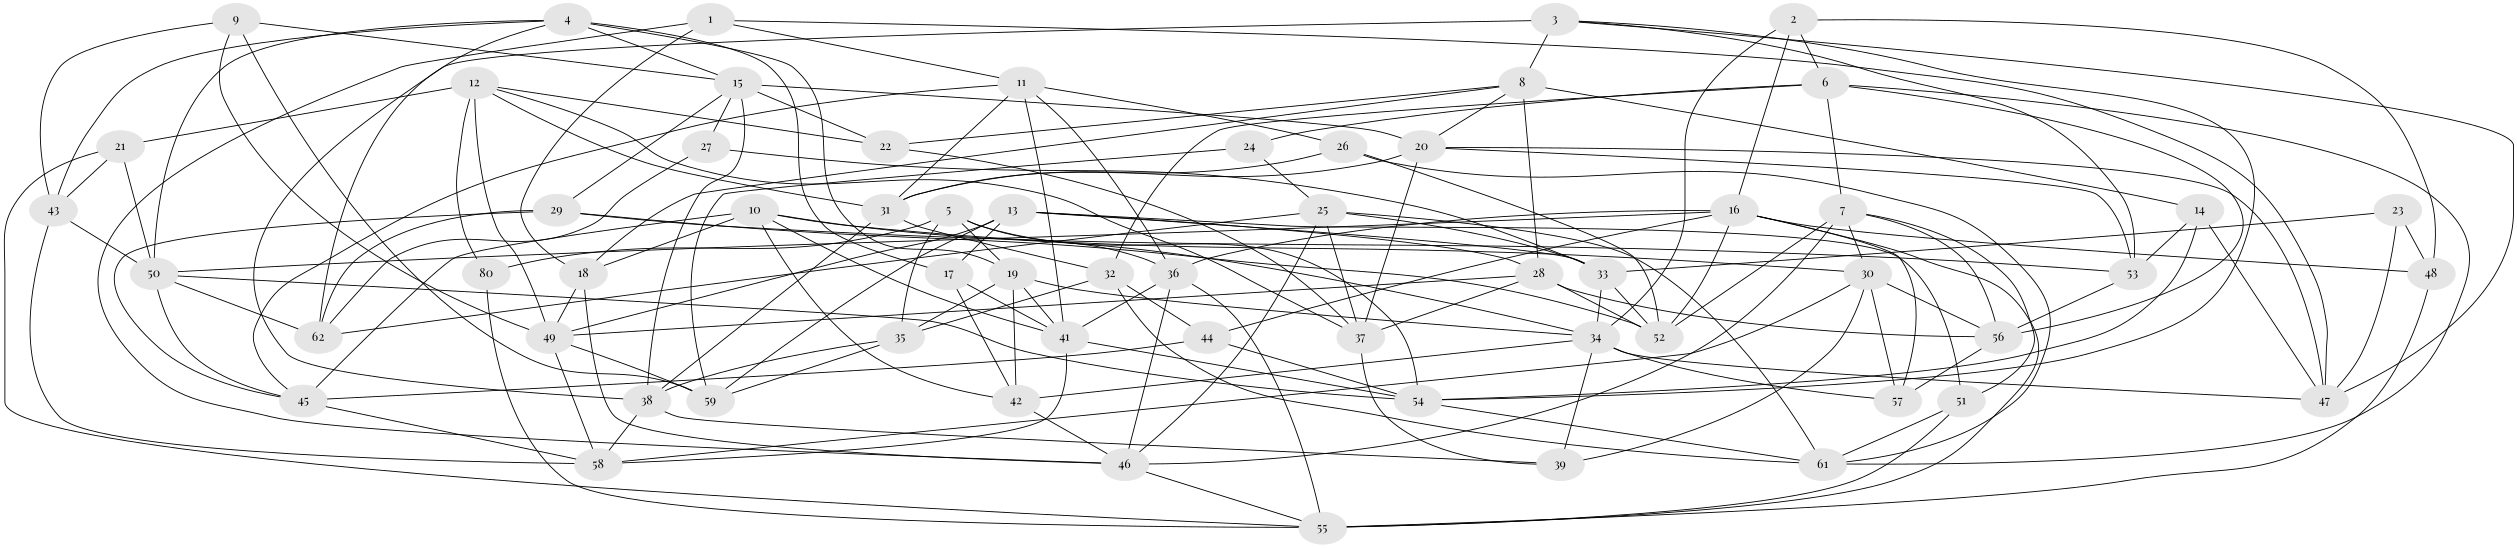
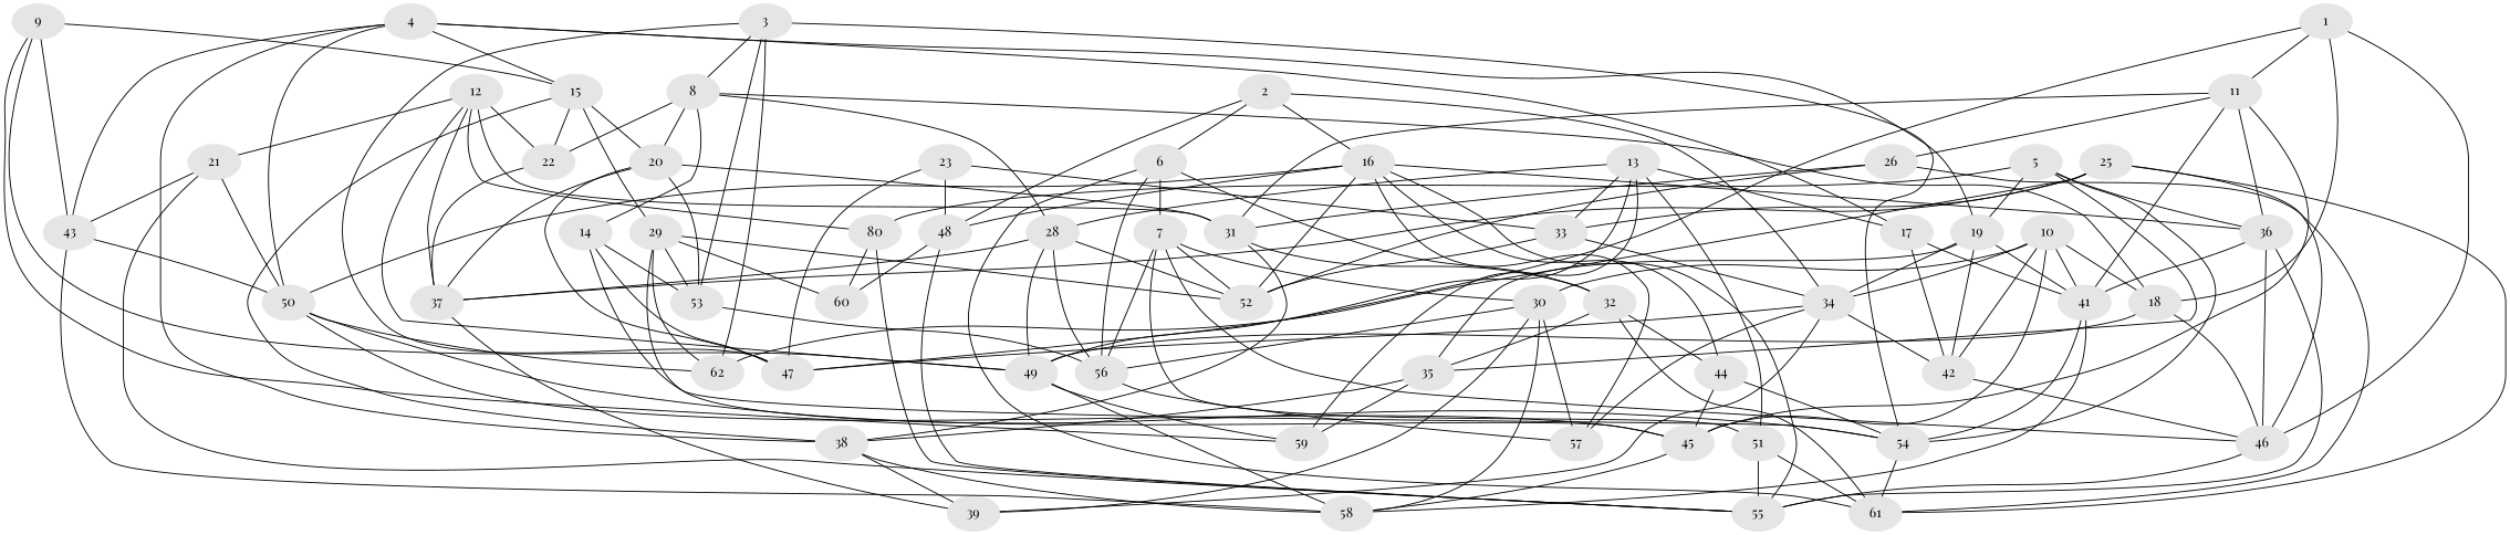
  graph {
    fontname="Playfair Display"
    node [color=gray90 fontname="Playfair Display" style=filled]
    edge [fontname="Playfair Display" weight=1.0]
    1
    11
    18
    47
    46
    36
    41
    45
    26
    31
    49
    2
    6
    16
    34
    48
    7
-   24
    32
    56
    61
    55
    50
    52
    44
    57
    42
    39
+   60
    3
    8
    53
    54
    62
    14
    20
    22
    28
    4
    15
    17
    19
    38
    43
-   27
    29
    35
    58
    5
    n50 [label=80]
    59
    30
    51
    25
    37
    9
    10
    12
    21
    13
    33
    23
    1 -- 11
    1 -- 18
    1 -- 47
    1 -- 46
    11 -- 36
    11 -- 41
    11 -- 45
    11 -- 26
    11 -- 31
    18 -- 46
    18 -- 49 [weight=2.0]
    46 -- 55
    36 -- 46
    36 -- 41
    36 -- 55
    41 -- 54 [weight=2.0]
    41 -- 58
    45 -- 58
    26 -- 31
    26 -- 61
    26 -- 52
    31 -- 32
    31 -- 38
    49 -- 58
    49 -- 59
    2 -- 6
    2 -- 16
    2 -- 34
    2 -- 48
    6 -- 7
-   6 -- 24
    6 -- 32
    6 -- 56
    6 -- 61
    16 -- 36
    16 -- 48
    16 -- 55
    16 -- 50
    16 -- 52
    16 -- 44
    16 -- 57
    34 -- 47
    34 -- 57 [weight=2.0]
    34 -- 42 [weight=2.0]
    34 -- 39
    48 -- 55
+   48 -- 60
    7 -- 46
    7 -- 56
    7 -- 52
    7 -- 30
    7 -- 51
-   24 -- 59 [weight=2.0]
-   24 -- 25
    32 -- 61
    32 -- 44
    32 -- 35 [weight=2.0]
    56 -- 57 [weight=2.0]
    50 -- 45
    50 -- 54
    50 -- 62
    44 -- 45
    44 -- 54
    42 -- 46
    3 -- 47
    3 -- 8
    3 -- 53
    3 -- 54
    3 -- 62 [weight=2.0]
    8 -- 18
    8 -- 14
    8 -- 20
    8 -- 22
    8 -- 28
    53 -- 56 [weight=2.0]
    54 -- 61
    14 -- 47
    14 -- 53
    14 -- 54
    20 -- 47
    20 -- 31
    20 -- 53
    20 -- 37
    22 -- 37
    28 -- 49
    28 -- 56
    28 -- 52
    28 -- 37
    4 -- 50
    4 -- 15
    4 -- 17
    4 -- 19
    4 -- 38
    4 -- 43
    15 -- 20 [weight=3.0]
    15 -- 22
    15 -- 38
-   15 -- 27 [weight=2.0]
    15 -- 29
    17 -- 41
    17 -- 42
    19 -- 41
    19 -- 34
    19 -- 42
    19 -- 35
    38 -- 39
    38 -- 58
    43 -- 50
    43 -- 58
-   27 -- 62
-   27 -- 33
    29 -- 45
    29 -- 52
+   29 -- 60
    29 -- 53
    29 -- 62
    35 -- 38
    35 -- 59
    5 -- 36
    5 -- 54
    5 -- 19
    5 -- 35
    5 -- n50 [weight=2.0]
    n50 -- 55
+   n50 -- 60 [weight=2.0]
    30 -- 56
    30 -- 57
    30 -- 39
    30 -- 58
    51 -- 61
    51 -- 55
    25 -- 46
    25 -- 61
    25 -- 62
    25 -- 37
    25 -- 33
    37 -- 39
    9 -- 49
    9 -- 15
    9 -- 43
    9 -- 59
    10 -- 18
    10 -- 41
    10 -- 45
    10 -- 34
    10 -- 42
    10 -- 30
    12 -- 31
    12 -- 49
    12 -- 22 [weight=3.0]
    12 -- n50
    12 -- 37
    12 -- 21
    21 -- 55
    21 -- 50
    21 -- 43
    13 -- 49
    13 -- 28
    13 -- 17
    13 -- 59
    13 -- 51
    13 -- 33
    33 -- 34
    33 -- 52
    23 -- 47
    23 -- 48 [weight=2.0]
    23 -- 33
  }
